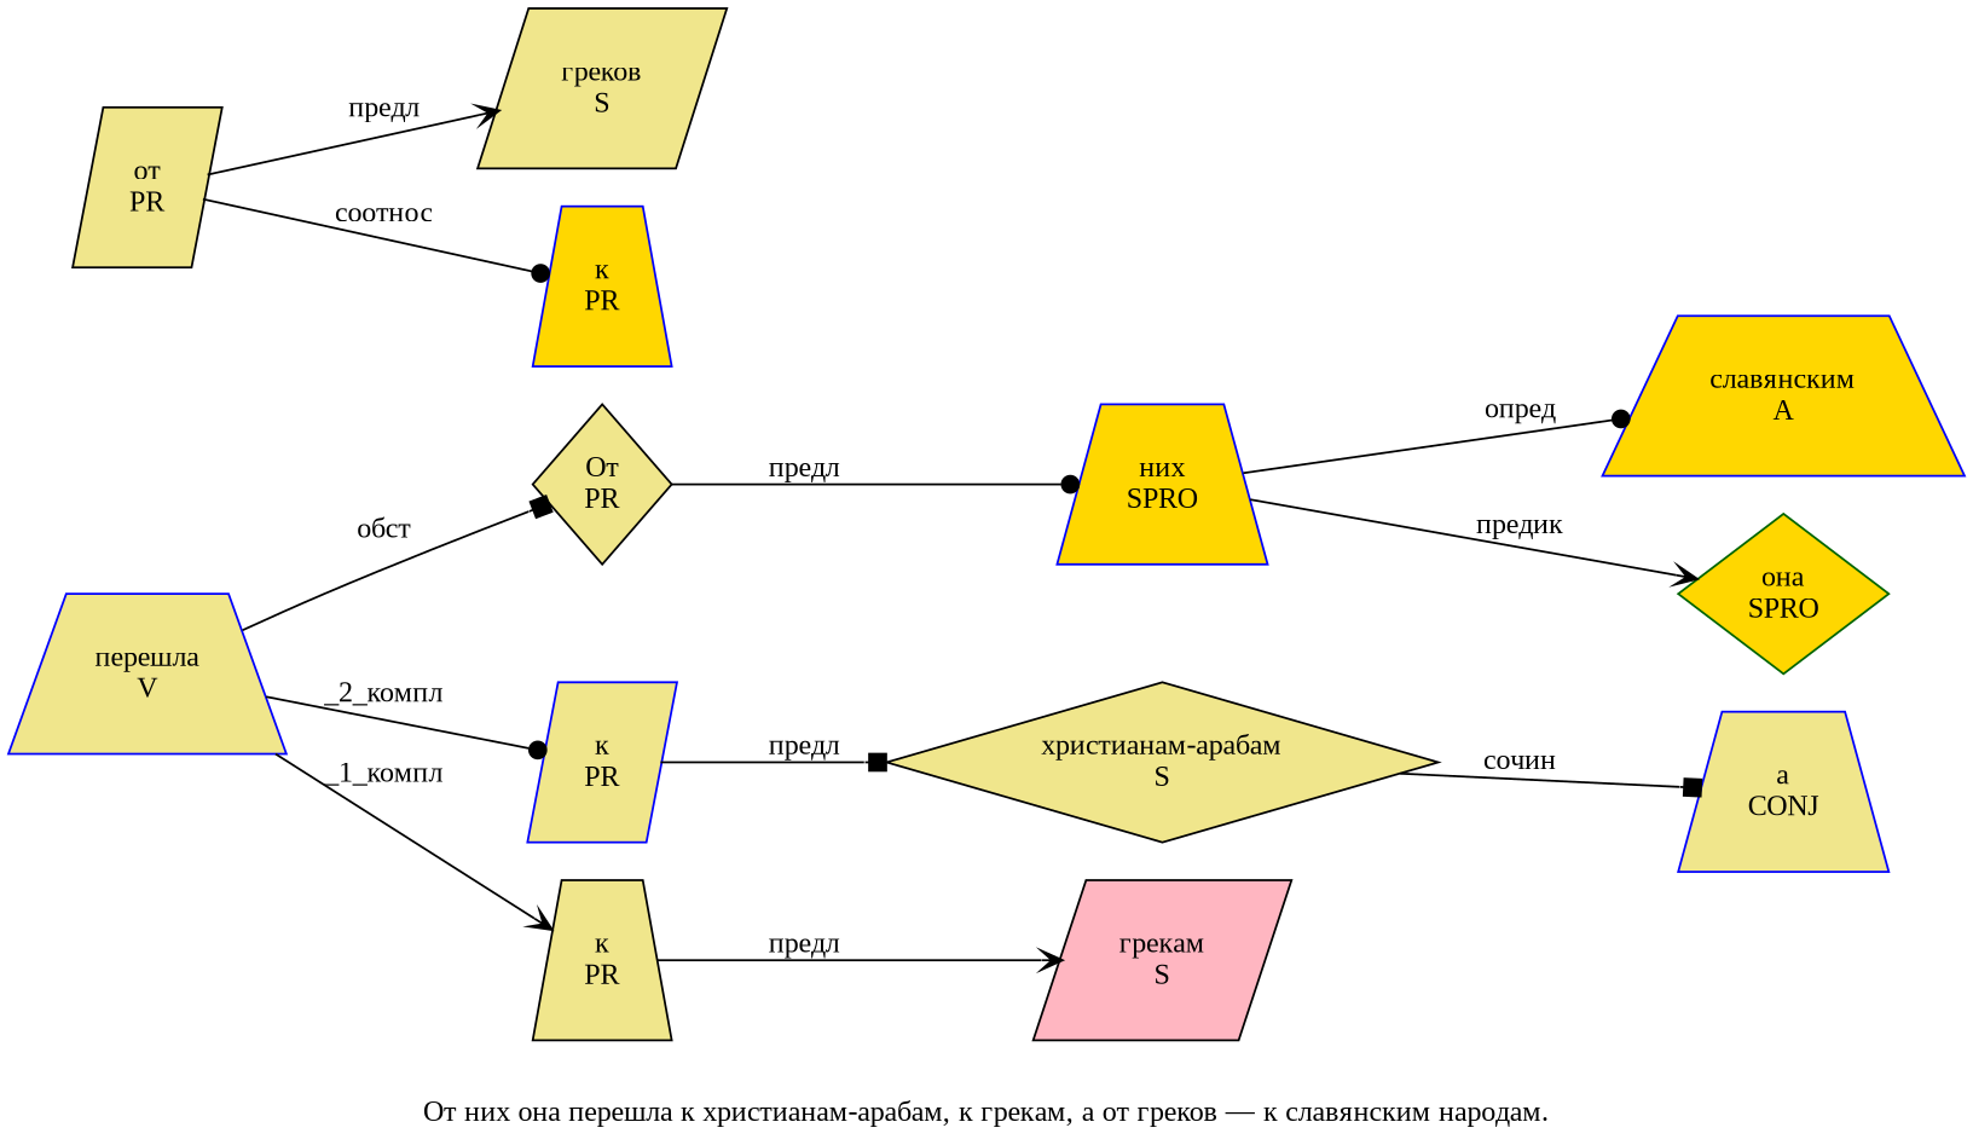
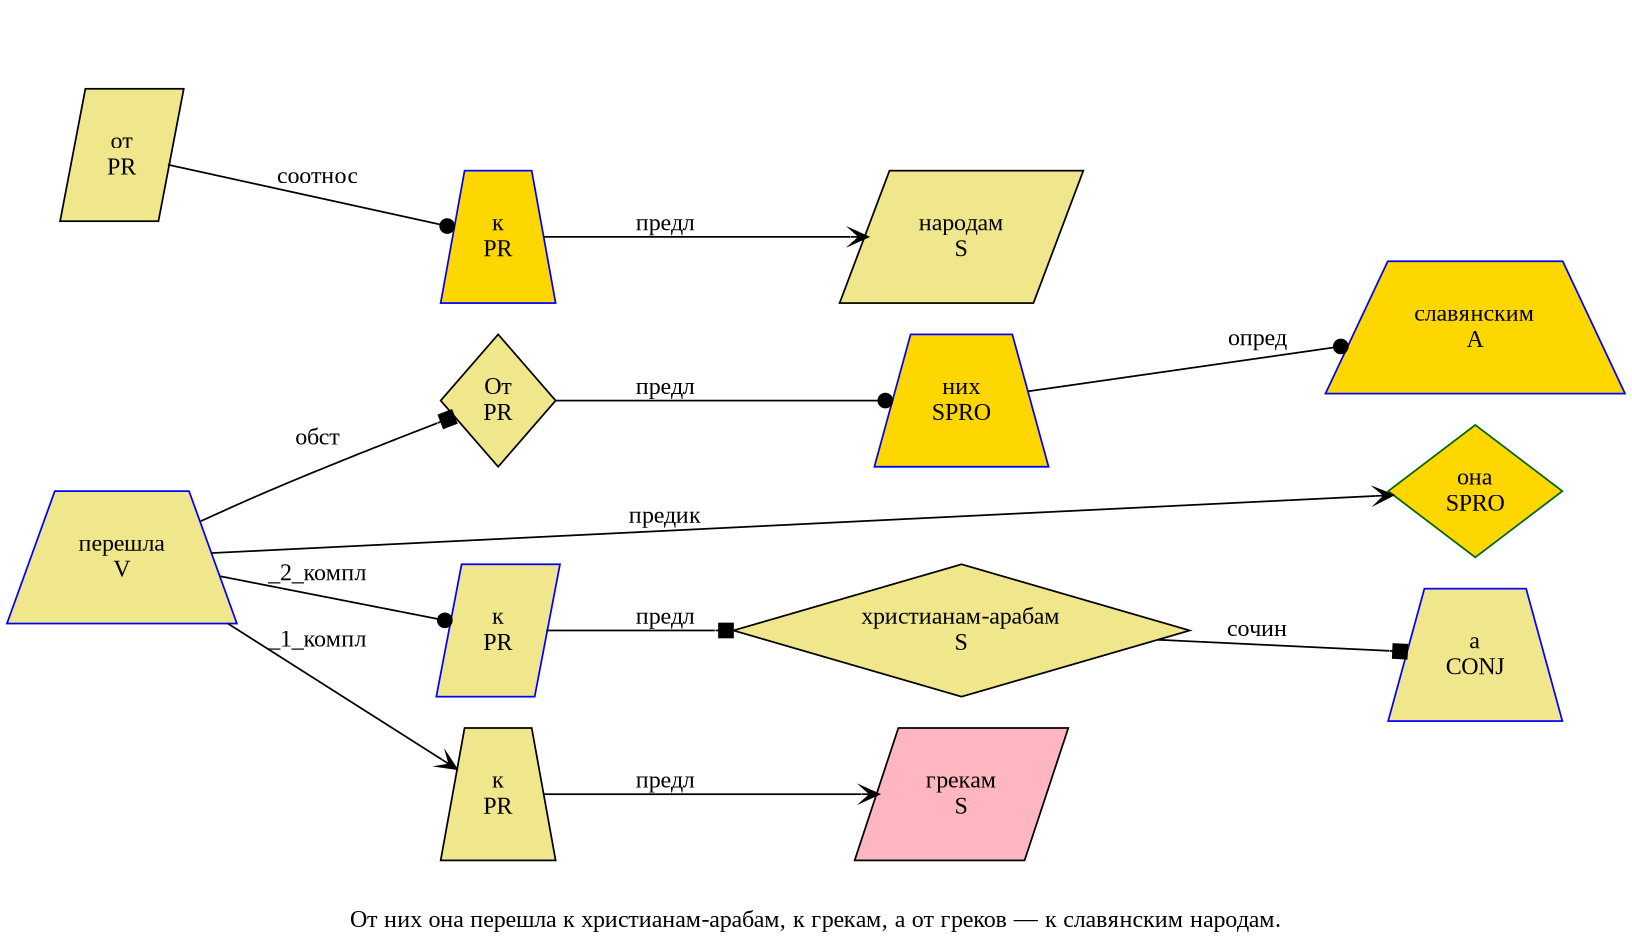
  digraph {
    fontname="Liberation Serif"
    label="От них она перешла к христианам-арабам, к грекам, а от греков — к славянским народам."
    rankdir=LR
    node [color=black fillcolor=khaki fontname="Liberation Serif" penwidth=1 shape=trapezium style=filled]
    edge [arrowhead=vee fontname="Liberation Serif"]
    n1 [label="От\nPR" shape=diamond]
    n2 [color=blue fillcolor=gold label="них\nSPRO"]
    n3 [color=blue fillcolor=gold label="славянским\nA"]
    n4 [color=darkgreen fillcolor=gold label="она\nSPRO" shape=diamond]
    n5 [color=blue label="перешла\nV"]
    n6 [color=blue label="к\nPR" shape=parallelogram]
    n7 [label="к\nPR"]
    n8 [label="христианам-арабам\nS" shape=diamond]
    n9 [fillcolor=lightpink label="грекам\nS" shape=parallelogram]
    n10 [color=blue label="а\nCONJ"]
    n11 [label="от\nPR" shape=parallelogram]
-   n12 [label="греков\nS" shape=parallelogram]
    n13 [color=blue fillcolor=gold label="к\nPR"]
+   n14 [label="народам\nS" shape=parallelogram]
    n1 -> n2 [arrowhead=dot label="предл"]
    n2 -> n3 [arrowhead=dot label="опред"]
    n5 -> n1 [arrowhead=box label="обст"]
-   n2 -> n4 [label="предик"]
+   n5 -> n4 [label="предик"]
    n5 -> n6 [arrowhead=dot label="_2_компл"]
    n5 -> n7 [label="_1_компл"]
    n6 -> n8 [arrowhead=box label="предл"]
    n7 -> n9 [label="предл"]
    n8 -> n10 [arrowhead=box label="сочин"]
-   n11 -> n12 [label="предл"]
    n11 -> n13 [arrowhead=dot label="соотнос"]
+   n13 -> n14 [label="предл"]
  }
